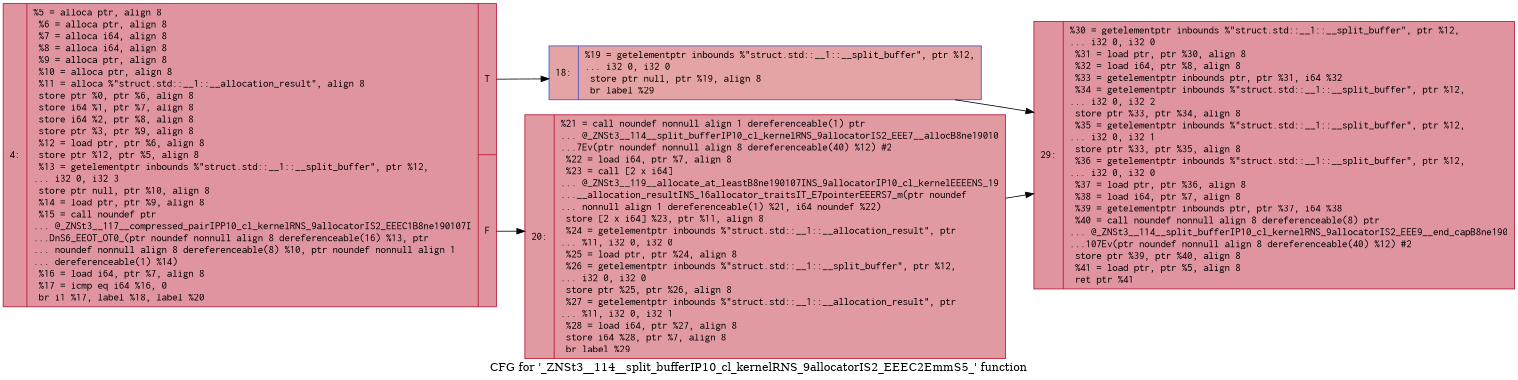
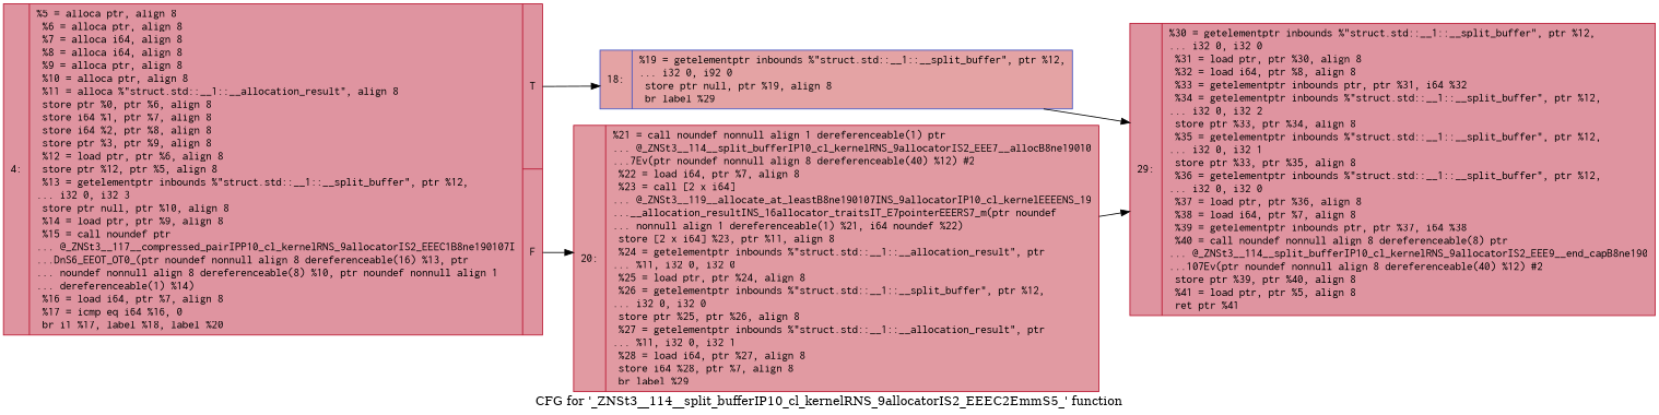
  digraph {
    label="CFG for '_ZNSt3__114__split_bufferIP10_cl_kernelRNS_9allocatorIS2_EEEC2EmmS5_' function"
    rankdir=LR
    node [color="#b70d28ff" fillcolor="#b70d2870" fontname=Courier shape=record style=filled]
    n1 [label="{4:\l|  %5 = alloca ptr, align 8\l  %6 = alloca ptr, align 8\l  %7 = alloca i64, align 8\l  %8 = alloca i64, align 8\l  %9 = alloca ptr, align 8\l  %10 = alloca ptr, align 8\l  %11 = alloca %\"struct.std::__1::__allocation_result\", align 8\l  store ptr %0, ptr %6, align 8\l  store i64 %1, ptr %7, align 8\l  store i64 %2, ptr %8, align 8\l  store ptr %3, ptr %9, align 8\l  %12 = load ptr, ptr %6, align 8\l  store ptr %12, ptr %5, align 8\l  %13 = getelementptr inbounds %\"struct.std::__1::__split_buffer\", ptr %12,\l... i32 0, i32 3\l  store ptr null, ptr %10, align 8\l  %14 = load ptr, ptr %9, align 8\l  %15 = call noundef ptr\l... @_ZNSt3__117__compressed_pairIPP10_cl_kernelRNS_9allocatorIS2_EEEC1B8ne190107I\l...DnS6_EEOT_OT0_(ptr noundef nonnull align 8 dereferenceable(16) %13, ptr\l... noundef nonnull align 8 dereferenceable(8) %10, ptr noundef nonnull align 1\l... dereferenceable(1) %14)\l  %16 = load i64, ptr %7, align 8\l  %17 = icmp eq i64 %16, 0\l  br i1 %17, label %18, label %20\l|{<s0>T|<s1>F}}"]
-   n2 [color="#3d50c3ff" fillcolor="#c32e3170" label="{18:\l|  %19 = getelementptr inbounds %\"struct.std::__1::__split_buffer\", ptr %12,\l... i32 0, i32 0\l  store ptr null, ptr %19, align 8\l  br label %29\l}"]
+   n2 [color="#3d50c3ff" fillcolor="#c32e3170" label="{18:\l|  %19 = getelementptr inbounds %\"struct.std::__1::__split_buffer\", ptr %12,\l... i32 0, i92 0\l  store ptr null, ptr %19, align 8\l  br label %29\l}"]
    n3 [fillcolor="#bb1b2c70" label="{20:\l|  %21 = call noundef nonnull align 1 dereferenceable(1) ptr\l... @_ZNSt3__114__split_bufferIP10_cl_kernelRNS_9allocatorIS2_EEE7__allocB8ne19010\l...7Ev(ptr noundef nonnull align 8 dereferenceable(40) %12) #2\l  %22 = load i64, ptr %7, align 8\l  %23 = call [2 x i64]\l... @_ZNSt3__119__allocate_at_leastB8ne190107INS_9allocatorIP10_cl_kernelEEEENS_19\l...__allocation_resultINS_16allocator_traitsIT_E7pointerEEERS7_m(ptr noundef\l... nonnull align 1 dereferenceable(1) %21, i64 noundef %22)\l  store [2 x i64] %23, ptr %11, align 8\l  %24 = getelementptr inbounds %\"struct.std::__1::__allocation_result\", ptr\l... %11, i32 0, i32 0\l  %25 = load ptr, ptr %24, align 8\l  %26 = getelementptr inbounds %\"struct.std::__1::__split_buffer\", ptr %12,\l... i32 0, i32 0\l  store ptr %25, ptr %26, align 8\l  %27 = getelementptr inbounds %\"struct.std::__1::__allocation_result\", ptr\l... %11, i32 0, i32 1\l  %28 = load i64, ptr %27, align 8\l  store i64 %28, ptr %7, align 8\l  br label %29\l}"]
    n4 [label="{29:\l|  %30 = getelementptr inbounds %\"struct.std::__1::__split_buffer\", ptr %12,\l... i32 0, i32 0\l  %31 = load ptr, ptr %30, align 8\l  %32 = load i64, ptr %8, align 8\l  %33 = getelementptr inbounds ptr, ptr %31, i64 %32\l  %34 = getelementptr inbounds %\"struct.std::__1::__split_buffer\", ptr %12,\l... i32 0, i32 2\l  store ptr %33, ptr %34, align 8\l  %35 = getelementptr inbounds %\"struct.std::__1::__split_buffer\", ptr %12,\l... i32 0, i32 1\l  store ptr %33, ptr %35, align 8\l  %36 = getelementptr inbounds %\"struct.std::__1::__split_buffer\", ptr %12,\l... i32 0, i32 0\l  %37 = load ptr, ptr %36, align 8\l  %38 = load i64, ptr %7, align 8\l  %39 = getelementptr inbounds ptr, ptr %37, i64 %38\l  %40 = call noundef nonnull align 8 dereferenceable(8) ptr\l... @_ZNSt3__114__split_bufferIP10_cl_kernelRNS_9allocatorIS2_EEE9__end_capB8ne190\l...107Ev(ptr noundef nonnull align 8 dereferenceable(40) %12) #2\l  store ptr %39, ptr %40, align 8\l  %41 = load ptr, ptr %5, align 8\l  ret ptr %41\l}"]
    n1 -> n2 [tailport=s0]
    n1 -> n3 [tailport=s1]
    n2 -> n4
    n3 -> n4
  }
